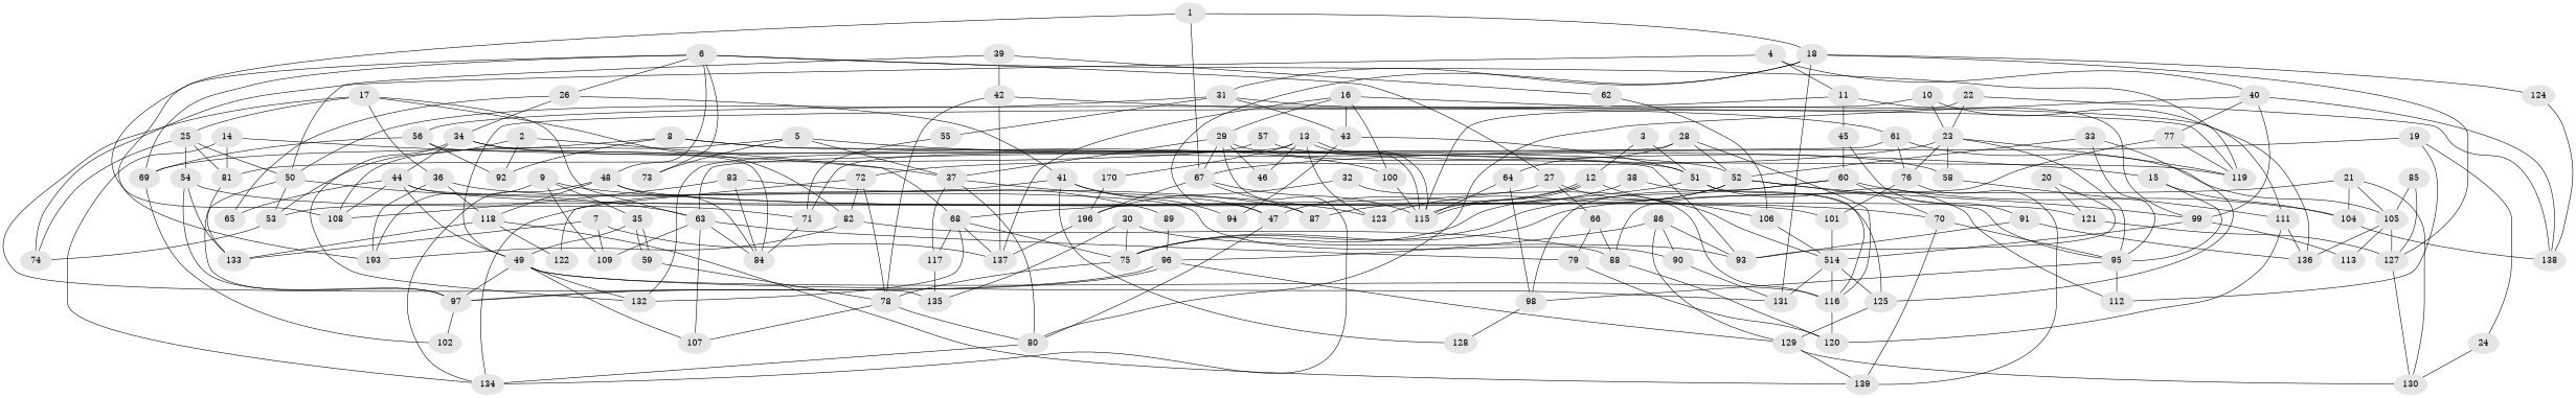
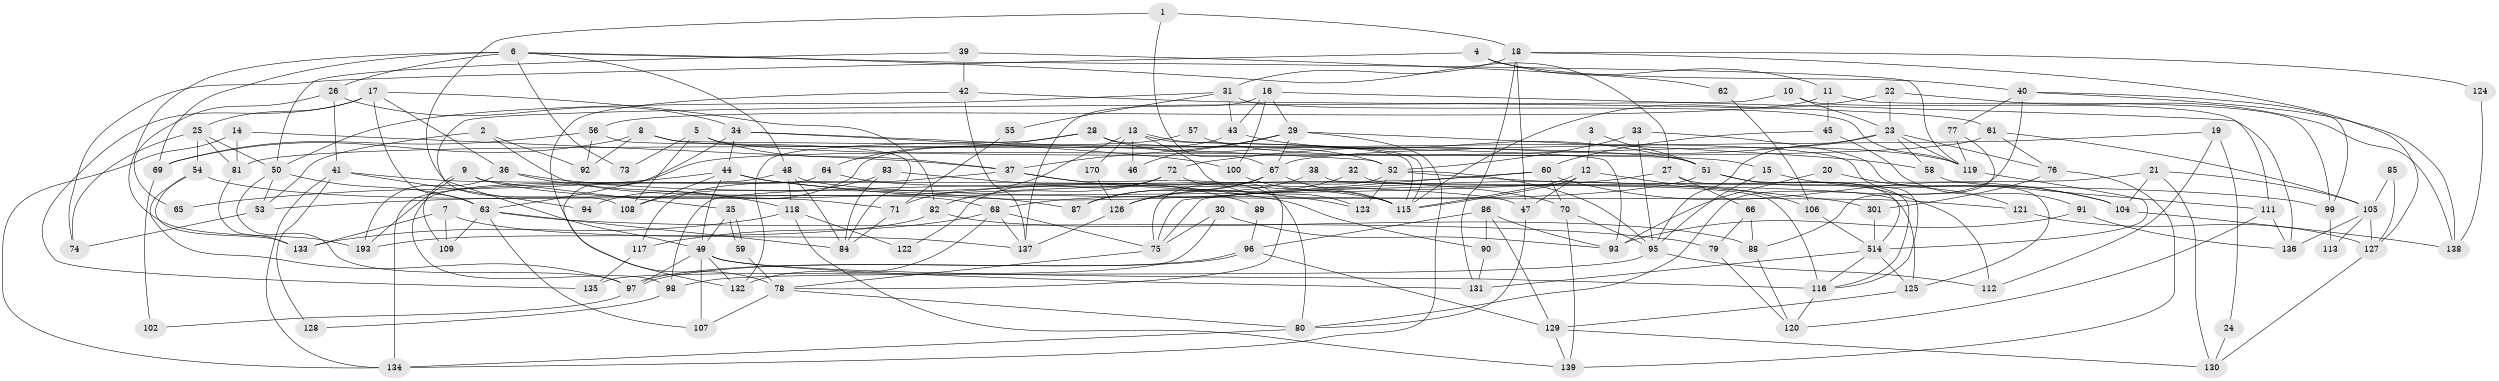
  graph {
    node [color=gray90 style=filled]
    1
    18
    67
    108
    47
    31
    124
    127
    131
    115
-   126 [label=196]
+   126
    87
    2
    53
    68
    92
    74
    137
    75
    132
    117
    3
    12
    51
    106
    112
    116
    4
    11
    40
    45
    56
    99
    138
    80
    77
    5
    15
    37
    73
    95
    104
    123
    6
    26
    27
    48
    69
    n49 [label=193]
    119
    34
    41
    65
    66
    n55 [label=514]
    134
    121
    118
    84
    102
    7
    109
    133
    8
    93
    9
    35
    70
    49
    59
    139
    10
    23
    111
    58
    72
    76
    97
    107
    136
    120
    60
    91
    113
    13
    46
    71
    n88 [label=170]
    14
    81
    98
    16
    29
    43
    100
    94
    17
    25
    36
    63
    82
    135
    50
    54
    79
    88
    55
    130
    19
    24
    20
    21
    105
    78
    22
    122
-   101
+   101 [label=301]
    52
    44
    128
    125
    28
    64
    30
    32
    33
    129
    90
    38
    39
    42
    62
    61
    57
    83
    89
    96
    85
    86
    1 -- 18
    1 -- 67
    1 -- 108
    18 -- 47
    18 -- 31
    18 -- 124
    18 -- 127
    18 -- 131
    67 -- 115
    67 -- 126
    67 -- 87
    47 -- 80
    31 -- 119
    31 -- 43
    31 -- 50
    31 -- 55
    124 -- 138
    127 -- 130
    126 -- 137
    2 -- 53
    2 -- 68
    2 -- 92
    53 -- 74
    68 -- 137
    68 -- 75
    68 -- 132
    68 -- 117
    75 -- 78
    117 -- 135
    3 -- 12
    3 -- 51
    12 -- 47
    12 -- 115
    12 -- 115
    12 -- 106
    51 -- 68
    51 -- 112
    51 -- 116
    106 -- n55
    116 -- 120
    4 -- 74
    4 -- 11
    4 -- 40
    11 -- 45
    11 -- 56
    11 -- 99
    40 -- 99
    40 -- 138
    40 -- 80
    40 -- 77
    45 -- 60
    45 -- 91
    56 -- 92
    56 -- 69
    56 -- 84
-   99 -- n55
+   119 -- n55
    99 -- 113
    80 -- 134
    77 -- 119
    77 -- 88
    5 -- 108
    5 -- 15
    5 -- 37
    5 -- 73
    15 -- 95
    15 -- 104
    37 -- 117
    37 -- 80
    37 -- 123
    95 -- 112
    95 -- 98
    104 -- 138
    6 -- 73
    6 -- 26
    6 -- 27
    6 -- 48
    6 -- 69
    6 -- n49
    6 -- 119
    26 -- 34
    26 -- 41
    26 -- 65
    27 -- 53
    27 -- 66
    27 -- n55
    48 -- 134
    48 -- 121
    48 -- 118
    48 -- 84
    69 -- 102
    34 -- 132
    34 -- 100
    34 -- 52
    34 -- 44
    41 -- 47
    41 -- 134
    41 -- 94
    41 -- 128
    66 -- 79
    66 -- 88
    n55 -- 131
    n55 -- 116
    n55 -- 125
    121 -- 127
    118 -- 133
    118 -- 139
    118 -- 122
    7 -- 137
    7 -- 109
    7 -- 133
    8 -- 92
    8 -- 51
    8 -- 69
    8 -- 93
    9 -- n49
    9 -- 109
    9 -- 35
    9 -- 70
    35 -- 49
    35 -- 59
    35 -- 59
    70 -- 95
    70 -- 139
    49 -- 131
    49 -- 132
    49 -- 116
    49 -- 97
    49 -- 107
    59 -- 78
    10 -- 49
    10 -- 23
    10 -- 111
    23 -- 95
    23 -- 119
    23 -- 58
    23 -- 72
    23 -- 76
    111 -- 136
    111 -- 120
    58 -- 111
    72 -- 82
    72 -- 78
    72 -- 122
    76 -- 139
    76 -- 101
    97 -- 102
    60 -- 75
    60 -- 104
    60 -- 70
    60 -- 98
    91 -- 93
    91 -- 136
    13 -- 115
    13 -- 115
    13 -- 123
    13 -- 46
    13 -- 71
    13 -- n88
    71 -- 84
    n88 -- 126
    14 -- 37
    14 -- 134
    14 -- 81
    81 -- 133
    98 -- 128
    16 -- 137
    16 -- 136
    16 -- 29
    16 -- 43
    16 -- 100
    29 -- 67
    29 -- 37
    29 -- 134
    29 -- 58
    29 -- 46
    43 -- 51
    43 -- 94
    100 -- 115
    17 -- 25
    17 -- 36
    17 -- 63
    17 -- 82
    17 -- 135
    25 -- 74
    25 -- 81
    25 -- 50
    25 -- 54
    36 -- 87
    36 -- n49
    36 -- 118
    63 -- 84
    63 -- 109
    63 -- 107
    63 -- 79
    82 -- n49
    82 -- 88
    50 -- 53
    50 -- 97
    50 -- 63
    54 -- 133
    54 -- 97
    54 -- 71
    79 -- 120
    88 -- 120
    55 -- 71
    19 -- 67
    19 -- 112
    19 -- 24
    24 -- 130
    20 -- 121
    20 -- 93
    21 -- 75
    21 -- 104
    21 -- 130
    21 -- 105
    105 -- 127
    105 -- 136
    105 -- 113
    78 -- 80
    78 -- 107
    22 -- 115
    22 -- 138
    22 -- 23
    101 -- n55
    52 -- 75
    52 -- 99
    52 -- 95
    52 -- 123
    44 -- 108
    44 -- 65
    44 -- 49
    44 -- 101
    44 -- 90
    125 -- 129
    28 -- 132
    28 -- 116
    28 -- 52
    28 -- 64
    64 -- 115
    64 -- 98
    30 -- 75
    30 -- 93
    30 -- 135
    32 -- 126
    32 -- 116
    33 -- 95
    33 -- 52
    33 -- 125
    129 -- 139
    129 -- 130
    90 -- 131
    38 -- 87
    38 -- 125
    39 -- 50
    39 -- 42
    39 -- 62
    42 -- 137
    42 -- 78
    42 -- 61
    62 -- 106
    61 -- 76
    61 -- 63
    61 -- 105
    57 -- 119
    57 -- 81
    83 -- 108
    83 -- 84
    83 -- 89
    89 -- 96
    96 -- 97
    96 -- 97
    96 -- 129
    85 -- 127
    85 -- 105
    86 -- 93
    86 -- 129
    86 -- 90
    86 -- 96
  }
